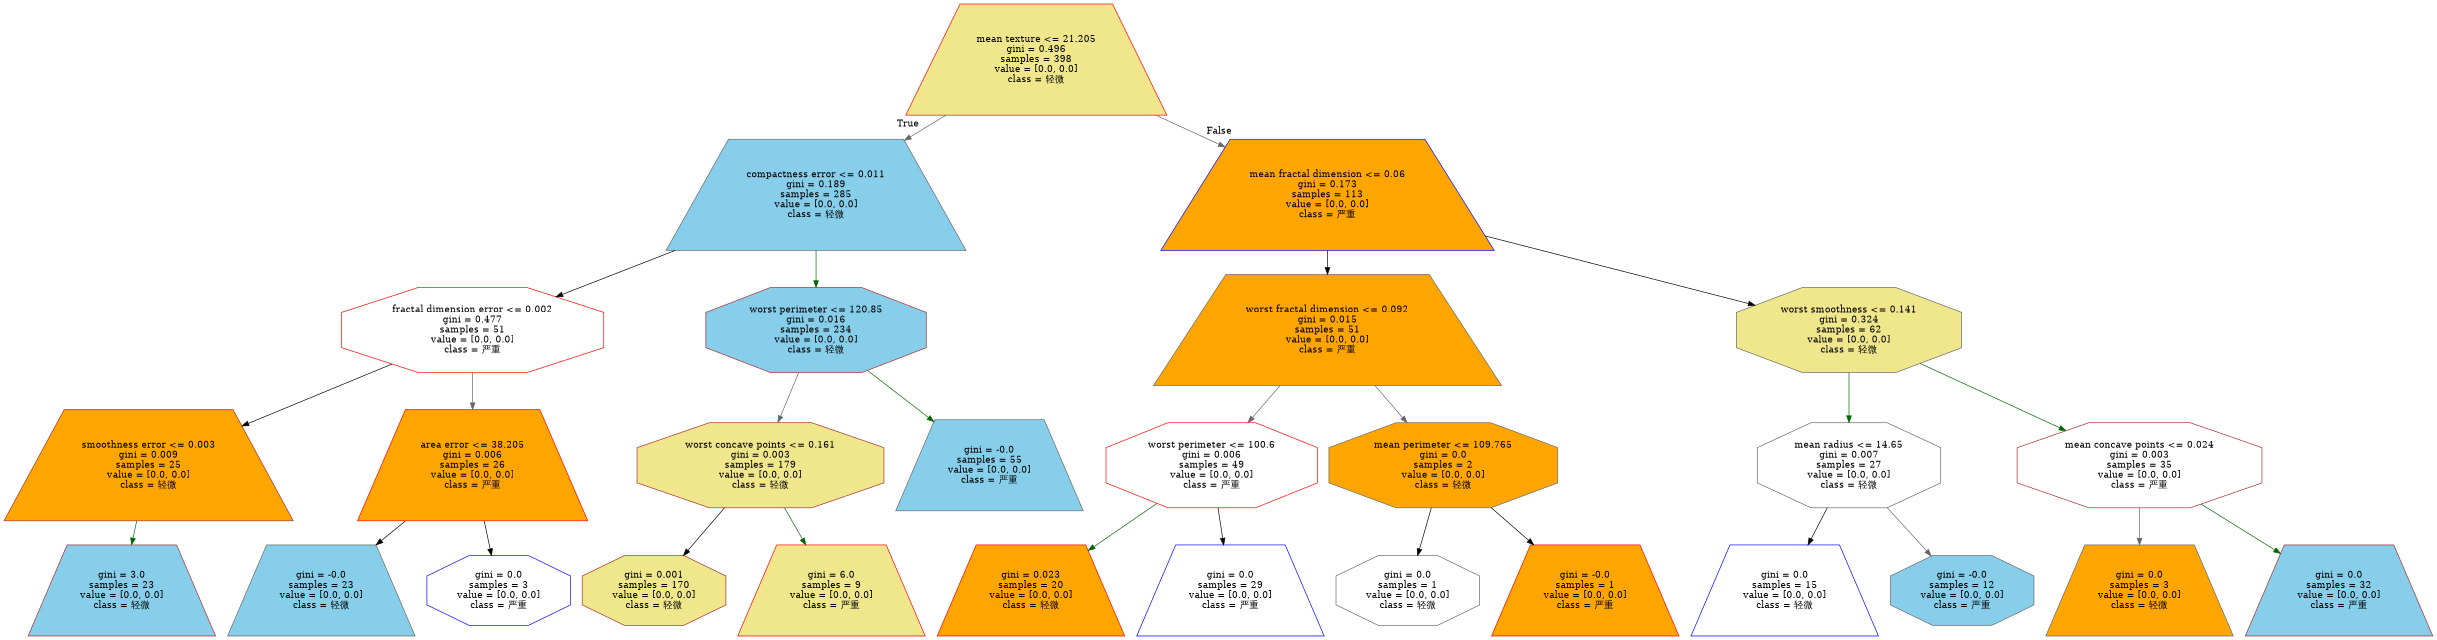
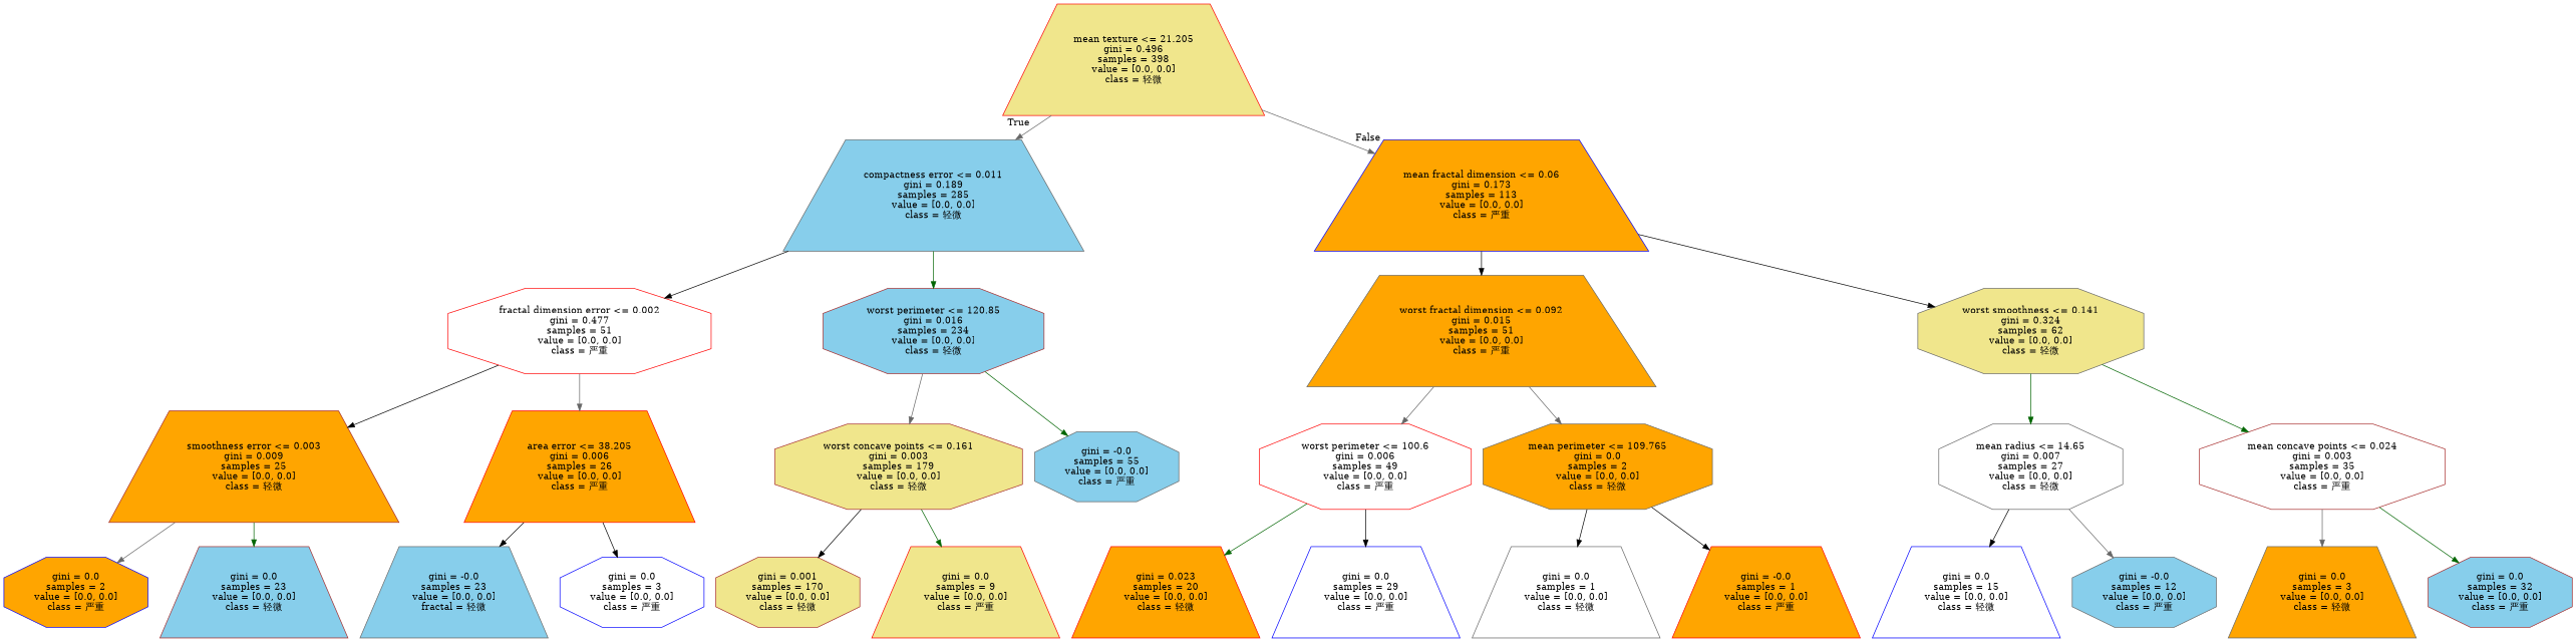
  digraph {
    node [color=gray40 fillcolor=orange shape=trapezium style=filled]
    edge [color=black]
    n1 [color=red fillcolor=khaki label="mean texture <= 21.205\ngini = 0.496\nsamples = 398\nvalue = [0.0, 0.0]\nclass = 轻微"]
    n2 [fillcolor=skyblue label="compactness error <= 0.011\ngini = 0.189\nsamples = 285\nvalue = [0.0, 0.0]\nclass = 轻微"]
    n3 [color=blue label="mean fractal dimension <= 0.06\ngini = 0.173\nsamples = 113\nvalue = [0.0, 0.0]\nclass = 严重"]
    n4 [color=red fillcolor=white label="fractal dimension error <= 0.002\ngini = 0.477\nsamples = 51\nvalue = [0.0, 0.0]\nclass = 严重" shape=octagon]
    n5 [color=brown fillcolor=skyblue label="worst perimeter <= 120.85\ngini = 0.016\nsamples = 234\nvalue = [0.0, 0.0]\nclass = 轻微" shape=octagon]
    n6 [label="worst fractal dimension <= 0.092\ngini = 0.015\nsamples = 51\nvalue = [0.0, 0.0]\nclass = 严重"]
    n7 [fillcolor=khaki label="worst smoothness <= 0.141\ngini = 0.324\nsamples = 62\nvalue = [0.0, 0.0]\nclass = 轻微" shape=octagon]
    n8 [color=brown label="smoothness error <= 0.003\ngini = 0.009\nsamples = 25\nvalue = [0.0, 0.0]\nclass = 轻微"]
    n9 [color=red label="area error <= 38.205\ngini = 0.006\nsamples = 26\nvalue = [0.0, 0.0]\nclass = 严重"]
    n10 [color=brown fillcolor=khaki label="worst concave points <= 0.161\ngini = 0.003\nsamples = 179\nvalue = [0.0, 0.0]\nclass = 轻微" shape=octagon]
-   n11 [fillcolor=skyblue label="gini = -0.0\nsamples = 55\nvalue = [0.0, 0.0]\nclass = 严重"]
-   n13 [color=brown fillcolor=skyblue label="gini = 3.0\nsamples = 23\nvalue = [0.0, 0.0]\nclass = 轻微"]
-   n14 [fillcolor=skyblue label="gini = -0.0\nsamples = 23\nvalue = [0.0, 0.0]\nclass = 轻微"]
+   n11 [fillcolor=skyblue label="gini = -0.0\nsamples = 55\nvalue = [0.0, 0.0]\nclass = 严重" shape=octagon]
+   n12 [color=blue label="gini = 0.0\nsamples = 2\nvalue = [0.0, 0.0]\nclass = 严重" shape=octagon]
+   n13 [color=brown fillcolor=skyblue label="gini = 0.0\nsamples = 23\nvalue = [0.0, 0.0]\nclass = 轻微"]
+   n14 [fillcolor=skyblue label="gini = -0.0\nsamples = 23\nvalue = [0.0, 0.0]\nfractal = 轻微"]
    n15 [color=blue fillcolor=white label="gini = 0.0\nsamples = 3\nvalue = [0.0, 0.0]\nclass = 严重" shape=octagon]
    n16 [color=brown fillcolor=khaki label="gini = 0.001\nsamples = 170\nvalue = [0.0, 0.0]\nclass = 轻微" shape=octagon]
-   n17 [color=red fillcolor=khaki label="gini = 6.0\nsamples = 9\nvalue = [0.0, 0.0]\nclass = 严重"]
+   n17 [color=red fillcolor=khaki label="gini = 0.0\nsamples = 9\nvalue = [0.0, 0.0]\nclass = 严重"]
    n18 [color=red fillcolor=white label="worst perimeter <= 100.6\ngini = 0.006\nsamples = 49\nvalue = [0.0, 0.0]\nclass = 严重" shape=octagon]
    n19 [label="mean perimeter <= 109.765\ngini = 0.0\nsamples = 2\nvalue = [0.0, 0.0]\nclass = 轻微" shape=octagon]
    n20 [fillcolor=white label="mean radius <= 14.65\ngini = 0.007\nsamples = 27\nvalue = [0.0, 0.0]\nclass = 轻微" shape=octagon]
    n21 [color=brown fillcolor=white label="mean concave points <= 0.024\ngini = 0.003\nsamples = 35\nvalue = [0.0, 0.0]\nclass = 严重" shape=octagon]
    n22 [color=red label="gini = 0.023\nsamples = 20\nvalue = [0.0, 0.0]\nclass = 轻微"]
    n23 [color=blue fillcolor=white label="gini = 0.0\nsamples = 29\nvalue = [0.0, 0.0]\nclass = 严重"]
-   n24 [fillcolor=white label="gini = 0.0\nsamples = 1\nvalue = [0.0, 0.0]\nclass = 轻微" shape=octagon]
+   n24 [fillcolor=white label="gini = 0.0\nsamples = 1\nvalue = [0.0, 0.0]\nclass = 轻微"]
    n25 [color=red label="gini = -0.0\nsamples = 1\nvalue = [0.0, 0.0]\nclass = 严重"]
    n26 [color=blue fillcolor=white label="gini = 0.0\nsamples = 15\nvalue = [0.0, 0.0]\nclass = 轻微"]
    n27 [fillcolor=skyblue label="gini = -0.0\nsamples = 12\nvalue = [0.0, 0.0]\nclass = 严重" shape=octagon]
    n28 [label="gini = 0.0\nsamples = 3\nvalue = [0.0, 0.0]\nclass = 轻微"]
-   n29 [color=brown fillcolor=skyblue label="gini = 0.0\nsamples = 32\nvalue = [0.0, 0.0]\nclass = 严重"]
+   n29 [color=brown fillcolor=skyblue label="gini = 0.0\nsamples = 32\nvalue = [0.0, 0.0]\nclass = 严重" shape=octagon]
    n1 -> n2 [color=gray40 headlabel=True labelangle=45 labeldistance=2.5]
    n1 -> n3 [color=gray40 headlabel=False labelangle=-45 labeldistance=2.5]
    n2 -> n4
    n2 -> n5 [color=darkgreen]
    n3 -> n6
    n3 -> n7
    n4 -> n8
    n4 -> n9 [color=gray40]
    n5 -> n10 [color=gray40]
    n5 -> n11 [color=darkgreen]
    n6 -> n18 [color=gray40]
    n6 -> n19 [color=gray40]
    n7 -> n20 [color=darkgreen]
    n7 -> n21 [color=darkgreen]
+   n8 -> n12 [color=gray40]
    n8 -> n13 [color=darkgreen]
    n9 -> n14
    n9 -> n15
    n10 -> n16
    n10 -> n17 [color=darkgreen]
    n18 -> n22 [color=darkgreen]
    n18 -> n23
    n19 -> n24
    n19 -> n25
    n20 -> n26
    n20 -> n27 [color=gray40]
    n21 -> n28 [color=gray40]
    n21 -> n29 [color=darkgreen]
  }
